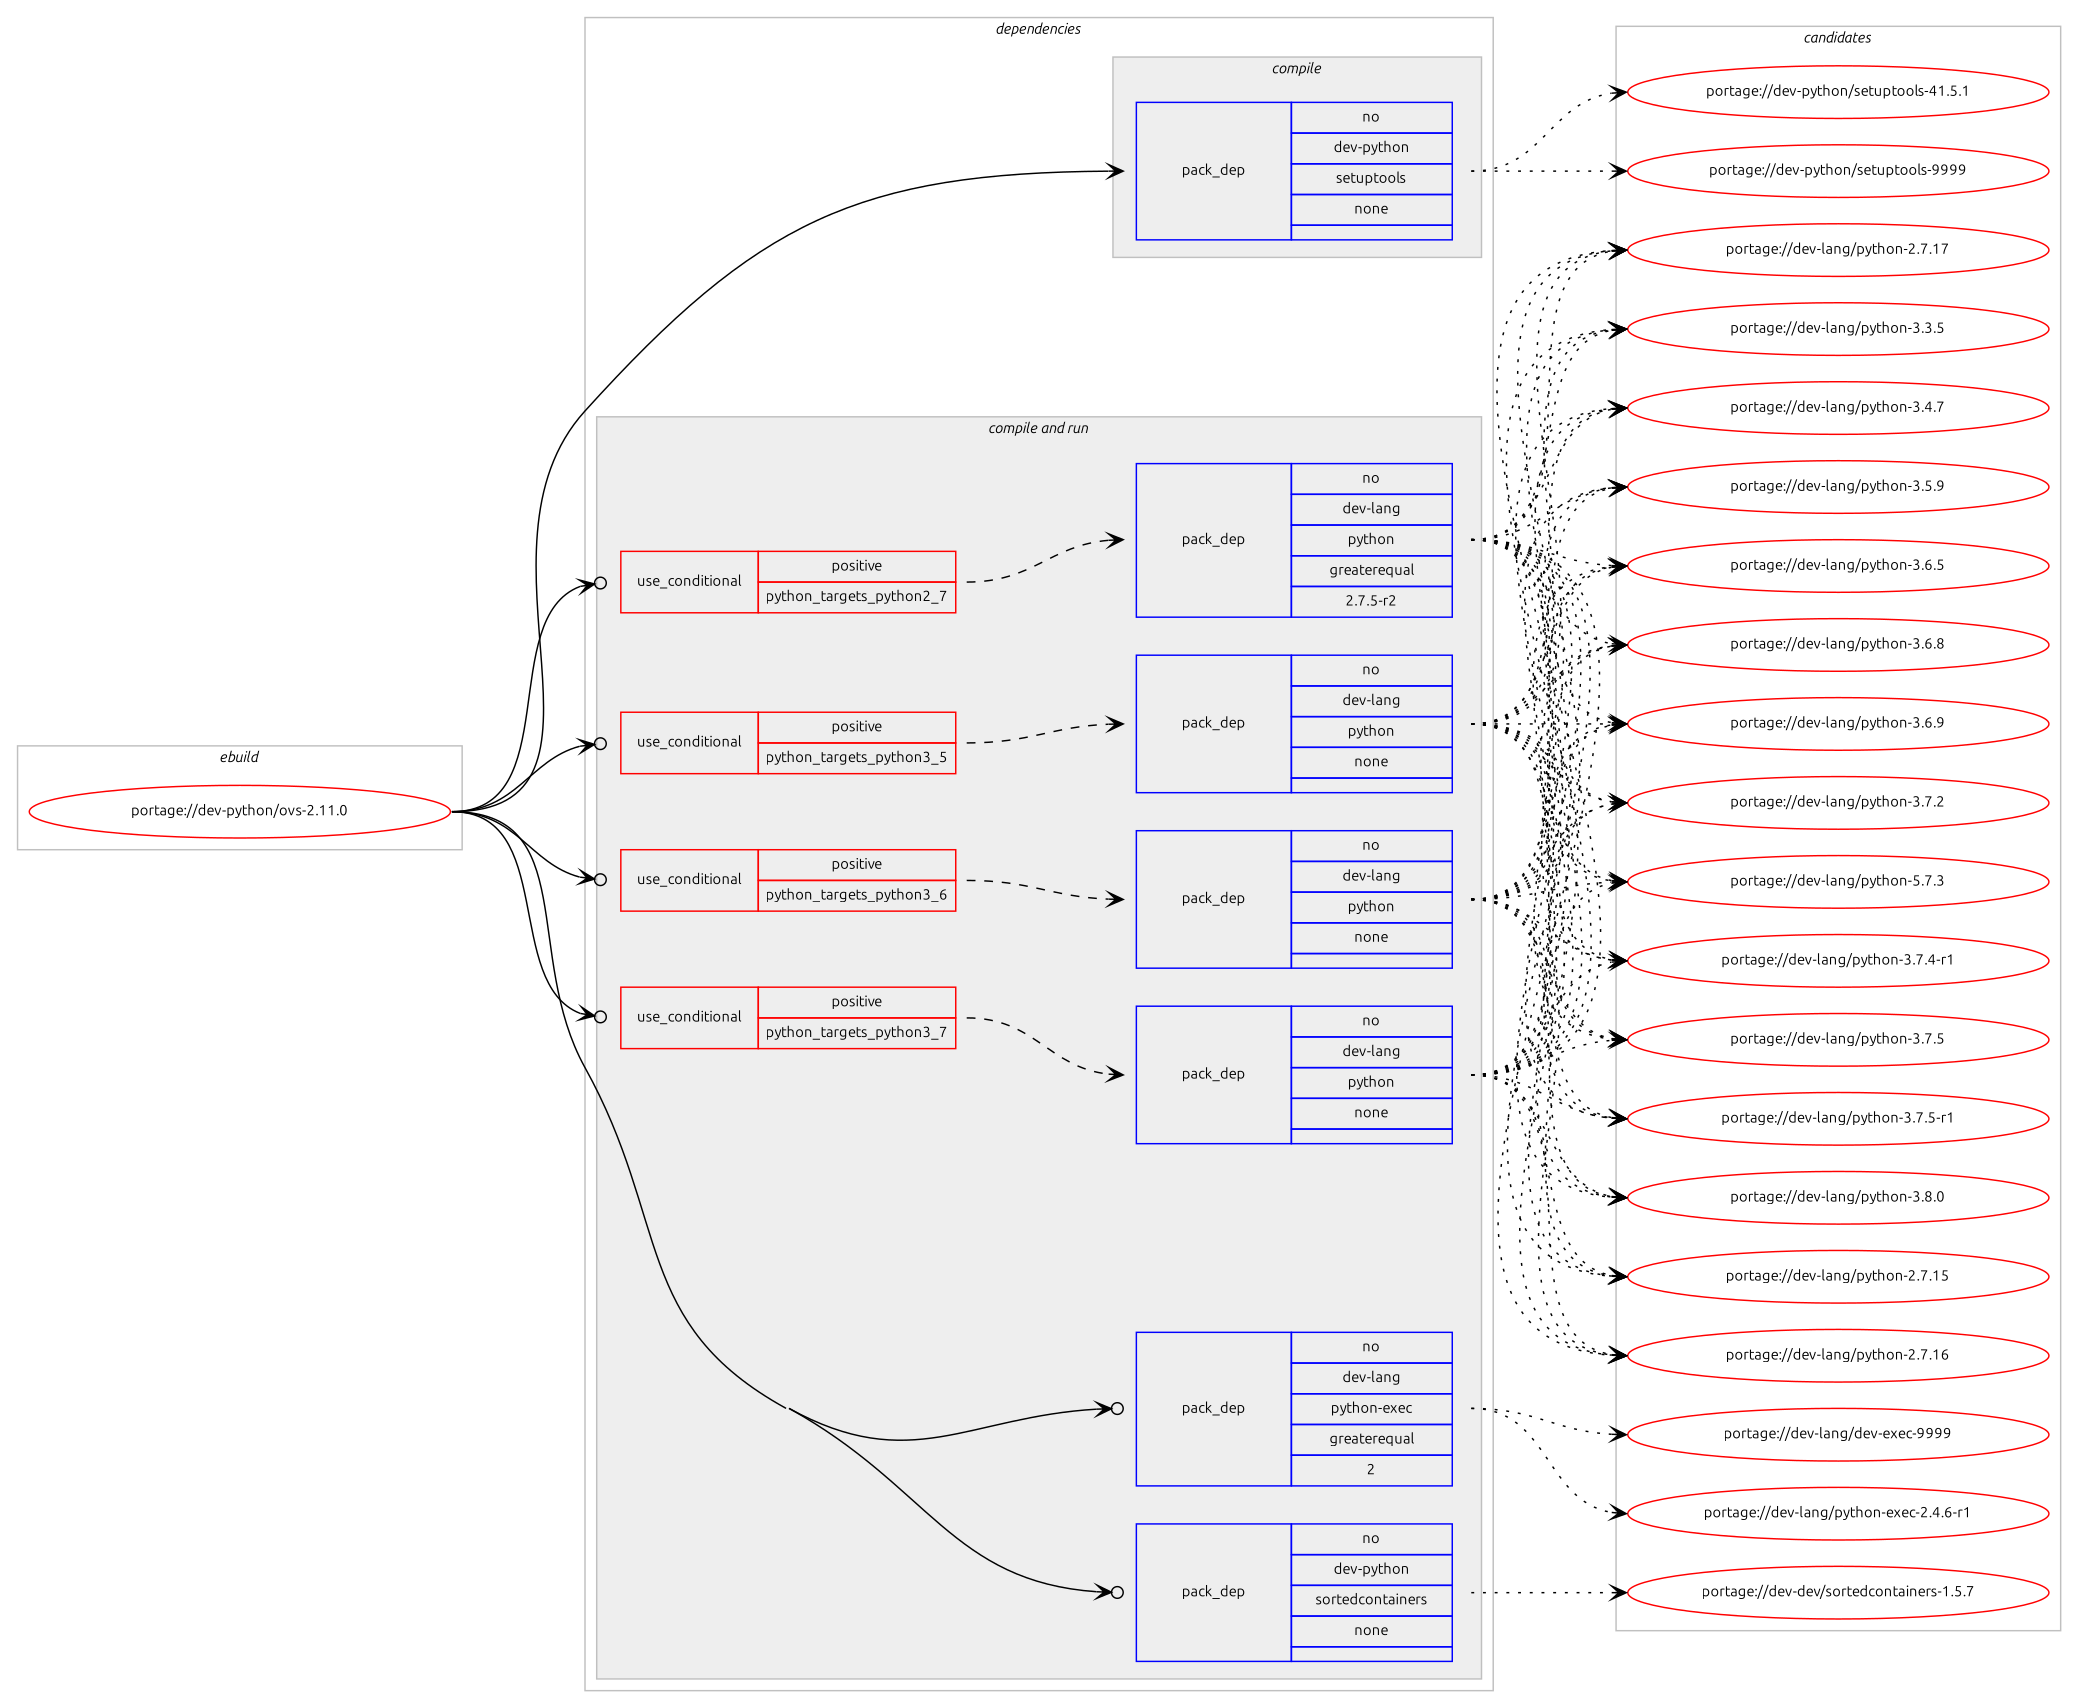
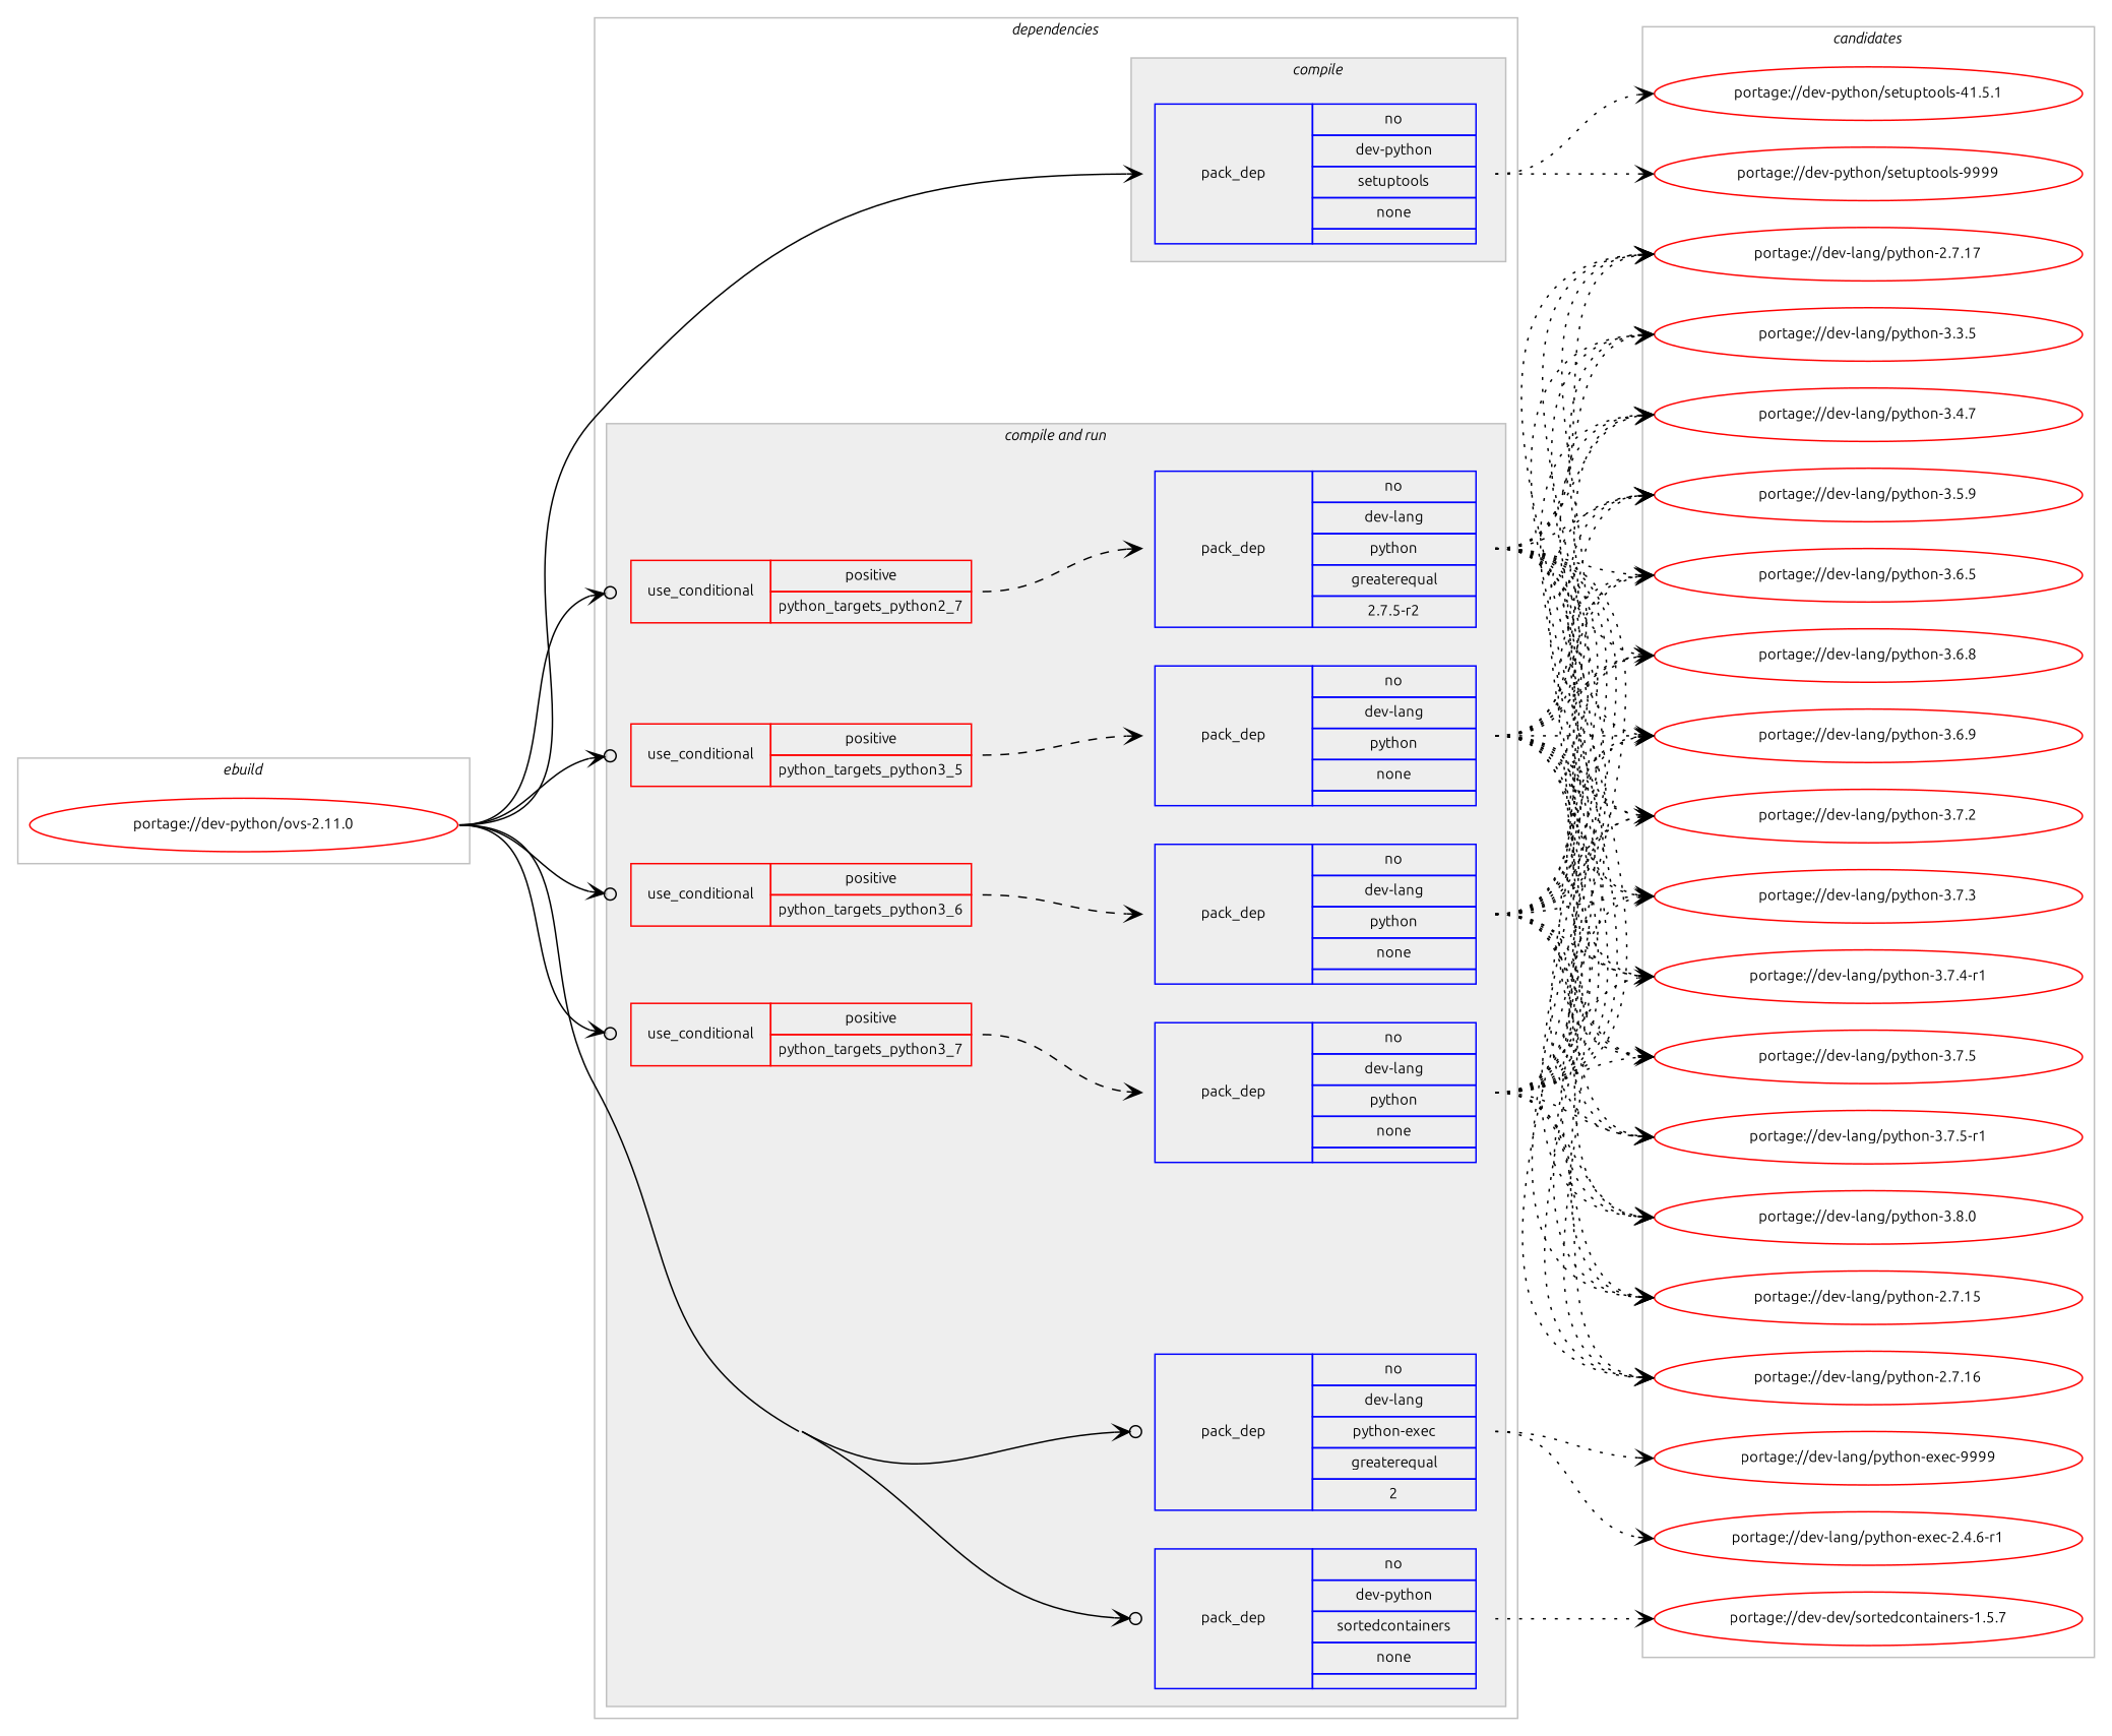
  digraph {
    compound=true
    concentrate=true
    fontname=Ubuntu
    fontsize=10
    newrank=true
    rankdir=LR
    ranksep=1.5
    node [color=red fontname=Ubuntu fontsize=10]
    edge [arrowhead=vee fontname=Ubuntu headport=w style=dotted tailport=e weight=100]
    n1 [label="portage://dev-python/ovs-2.11.0" width=4]
    n2 [color=blue label=<<TABLE BORDER="0" CELLBORDER="1" CELLSPACING="0" CELLPADDING="4" WIDTH="220"><TR><TD ROWSPAN="6" CELLPADDING="30">pack_dep</TD></TR><TR><TD WIDTH="110">no</TD></TR><TR><TD>dev-python</TD></TR><TR><TD>setuptools</TD></TR><TR><TD>none</TD></TR><TR><TD></TD></TR></TABLE>> shape=none]
    n3 [color=blue label=<<TABLE BORDER="0" CELLBORDER="1" CELLSPACING="0" CELLPADDING="4" WIDTH="220"><TR><TD ROWSPAN="6" CELLPADDING="30">pack_dep</TD></TR><TR><TD WIDTH="110">no</TD></TR><TR><TD>dev-lang</TD></TR><TR><TD>python</TD></TR><TR><TD>greaterequal</TD></TR><TR><TD>2.7.5-r2</TD></TR></TABLE>> shape=none]
    n4 [label=<<TABLE BORDER="0" CELLBORDER="1" CELLSPACING="0" CELLPADDING="4"><TR><TD ROWSPAN="3" CELLPADDING="10">use_conditional</TD></TR><TR><TD>positive</TD></TR><TR><TD>python_targets_python2_7</TD></TR></TABLE>> shape=none]
    n5 [color=blue label=<<TABLE BORDER="0" CELLBORDER="1" CELLSPACING="0" CELLPADDING="4" WIDTH="220"><TR><TD ROWSPAN="6" CELLPADDING="30">pack_dep</TD></TR><TR><TD WIDTH="110">no</TD></TR><TR><TD>dev-lang</TD></TR><TR><TD>python</TD></TR><TR><TD>none</TD></TR><TR><TD></TD></TR></TABLE>> shape=none]
    n6 [label=<<TABLE BORDER="0" CELLBORDER="1" CELLSPACING="0" CELLPADDING="4"><TR><TD ROWSPAN="3" CELLPADDING="10">use_conditional</TD></TR><TR><TD>positive</TD></TR><TR><TD>python_targets_python3_5</TD></TR></TABLE>> shape=none]
    n7 [color=blue label=<<TABLE BORDER="0" CELLBORDER="1" CELLSPACING="0" CELLPADDING="4" WIDTH="220"><TR><TD ROWSPAN="6" CELLPADDING="30">pack_dep</TD></TR><TR><TD WIDTH="110">no</TD></TR><TR><TD>dev-lang</TD></TR><TR><TD>python</TD></TR><TR><TD>none</TD></TR><TR><TD></TD></TR></TABLE>> shape=none]
    n8 [label=<<TABLE BORDER="0" CELLBORDER="1" CELLSPACING="0" CELLPADDING="4"><TR><TD ROWSPAN="3" CELLPADDING="10">use_conditional</TD></TR><TR><TD>positive</TD></TR><TR><TD>python_targets_python3_6</TD></TR></TABLE>> shape=none]
    n9 [color=blue label=<<TABLE BORDER="0" CELLBORDER="1" CELLSPACING="0" CELLPADDING="4" WIDTH="220"><TR><TD ROWSPAN="6" CELLPADDING="30">pack_dep</TD></TR><TR><TD WIDTH="110">no</TD></TR><TR><TD>dev-lang</TD></TR><TR><TD>python</TD></TR><TR><TD>none</TD></TR><TR><TD></TD></TR></TABLE>> shape=none]
    n10 [label=<<TABLE BORDER="0" CELLBORDER="1" CELLSPACING="0" CELLPADDING="4"><TR><TD ROWSPAN="3" CELLPADDING="10">use_conditional</TD></TR><TR><TD>positive</TD></TR><TR><TD>python_targets_python3_7</TD></TR></TABLE>> shape=none]
    n11 [color=blue label=<<TABLE BORDER="0" CELLBORDER="1" CELLSPACING="0" CELLPADDING="4" WIDTH="220"><TR><TD ROWSPAN="6" CELLPADDING="30">pack_dep</TD></TR><TR><TD WIDTH="110">no</TD></TR><TR><TD>dev-lang</TD></TR><TR><TD>python-exec</TD></TR><TR><TD>greaterequal</TD></TR><TR><TD>2</TD></TR></TABLE>> shape=none]
    n12 [color=blue label=<<TABLE BORDER="0" CELLBORDER="1" CELLSPACING="0" CELLPADDING="4" WIDTH="220"><TR><TD ROWSPAN="6" CELLPADDING="30">pack_dep</TD></TR><TR><TD WIDTH="110">no</TD></TR><TR><TD>dev-python</TD></TR><TR><TD>sortedcontainers</TD></TR><TR><TD>none</TD></TR><TR><TD></TD></TR></TABLE>> shape=none]
    n13 [label="portage://dev-python/setuptools-41.5.1" width=4]
    n14 [label="portage://dev-python/setuptools-9999" width=4]
    n15 [label="portage://dev-lang/python-2.7.15" width=4]
    n16 [label="portage://dev-lang/python-2.7.16" width=4]
    n17 [label="portage://dev-lang/python-2.7.17" width=4]
    n18 [label="portage://dev-lang/python-3.3.5" width=4]
    n19 [label="portage://dev-lang/python-3.4.7" width=4]
    n20 [label="portage://dev-lang/python-3.5.9" width=4]
    n21 [label="portage://dev-lang/python-3.6.5" width=4]
    n22 [label="portage://dev-lang/python-3.6.8" width=4]
    n23 [label="portage://dev-lang/python-3.6.9" width=4]
    n24 [label="portage://dev-lang/python-3.7.2" width=4]
-   n25 [label="portage://dev-lang/python-5.7.3" width=4]
+   n25 [label="portage://dev-lang/python-3.7.3" width=4]
    n26 [label="portage://dev-lang/python-3.7.4-r1" width=4]
    n27 [label="portage://dev-lang/python-3.7.5" width=4]
    n28 [label="portage://dev-lang/python-3.7.5-r1" width=4]
    n29 [label="portage://dev-lang/python-3.8.0" width=4]
    n30 [label="portage://dev-lang/python-exec-2.4.6-r1" width=4]
-   n31 [label="portage://dev-lang/dev-exec-9999" width=4]
+   n31 [label="portage://dev-lang/python-exec-9999" width=4]
    n32 [label="portage://dev-dev/sortedcontainers-1.5.7" width=4]
    subgraph cluster_1 {
      color=gray
      label=<<i>ebuild</i>>
      rank=same
      n1
    }
    subgraph cluster_2 {
      color=gray
      label=<<i>dependencies</i>>
      subgraph cluster_3 {
        color=gray
        fillcolor="#eeeeee"
        label=<<i>compile</i>>
        style=filled
        subgraph sub_4 {
          color=gray
          fillcolor="#eeeeee"
          label=<<i>compile</i>>
          style=filled
          n2
        }
      }
      subgraph cluster_5 {
        color=gray
        fillcolor="#eeeeee"
        label=<<i>compile and run</i>>
        style=filled
        subgraph sub_6 {
          color=gray
          fillcolor="#eeeeee"
          label=<<i>compile and run</i>>
          style=filled
          n4
          subgraph sub_7 {
            color=gray
            fillcolor="#eeeeee"
            label=<<i>compile and run</i>>
            style=filled
            n3
          }
        }
        subgraph sub_8 {
          color=gray
          fillcolor="#eeeeee"
          label=<<i>compile and run</i>>
          style=filled
          n6
          subgraph sub_9 {
            color=gray
            fillcolor="#eeeeee"
            label=<<i>compile and run</i>>
            style=filled
            n5
          }
        }
        subgraph sub_10 {
          color=gray
          fillcolor="#eeeeee"
          label=<<i>compile and run</i>>
          style=filled
          n8
          subgraph sub_11 {
            color=gray
            fillcolor="#eeeeee"
            label=<<i>compile and run</i>>
            style=filled
            n7
          }
        }
        subgraph sub_12 {
          color=gray
          fillcolor="#eeeeee"
          label=<<i>compile and run</i>>
          style=filled
          n10
          subgraph sub_13 {
            color=gray
            fillcolor="#eeeeee"
            label=<<i>compile and run</i>>
            style=filled
            n9
          }
        }
        subgraph sub_14 {
          color=gray
          fillcolor="#eeeeee"
          label=<<i>compile and run</i>>
          style=filled
          n11
        }
        subgraph sub_15 {
          color=gray
          fillcolor="#eeeeee"
          label=<<i>compile and run</i>>
          style=filled
          n12
        }
      }
      subgraph cluster_16 {
        color=gray
        fillcolor="#eeeeee"
        label=<<i>run</i>>
        style=filled
      }
    }
    subgraph cluster_17 {
      color=gray
      label=<<i>candidates</i>>
      rank=same
      subgraph sub_18 {
        color=black
        label=<<i>candidates</i>>
        nodesep=1
        rank=same
        n13
        n14
      }
      subgraph sub_19 {
        color=black
        label=<<i>candidates</i>>
        nodesep=1
        rank=same
        n15
        n16
        n17
        n18
        n19
        n20
        n21
        n22
        n23
        n24
        n25
        n26
        n27
        n28
        n29
      }
      subgraph sub_20 {
        color=black
        label=<<i>candidates</i>>
        nodesep=1
        rank=same
        n15
        n16
        n17
        n18
        n19
        n20
        n21
        n22
        n23
        n24
        n25
        n26
        n27
        n28
        n29
      }
      subgraph sub_21 {
        color=black
        label=<<i>candidates</i>>
        nodesep=1
        rank=same
        n15
        n16
        n17
        n18
        n19
        n20
        n21
        n22
        n23
        n24
        n25
        n26
        n27
        n28
        n29
      }
      subgraph sub_22 {
        color=black
        label=<<i>candidates</i>>
        nodesep=1
        rank=same
        n15
        n16
        n17
        n18
        n19
        n20
        n21
        n22
        n23
        n24
        n25
        n26
        n27
        n28
        n29
      }
      subgraph sub_23 {
        color=black
        label=<<i>candidates</i>>
        nodesep=1
        rank=same
        n30
        n31
      }
      subgraph sub_24 {
        color=black
        label=<<i>candidates</i>>
        nodesep=1
        rank=same
        n32
      }
    }
    n1 -> n2 [style=solid weight=20]
    n1 -> n4 [arrowhead=odotvee style=solid weight=20]
    n1 -> n6 [arrowhead=odotvee style=solid weight=20]
    n1 -> n8 [arrowhead=odotvee style=solid weight=20]
    n1 -> n10 [arrowhead=odotvee style=solid weight=20]
    n1 -> n11 [arrowhead=odotvee style=solid weight=20]
    n1 -> n12 [arrowhead=odotvee style=solid weight=20]
    n2 -> n13
    n2 -> n14
    n3 -> n15
    n3 -> n16
    n3 -> n17
    n3 -> n18
    n3 -> n19
    n3 -> n20
    n3 -> n21
    n3 -> n22
    n3 -> n23
    n3 -> n24
    n3 -> n25
    n3 -> n26
    n3 -> n27
    n3 -> n28
    n3 -> n29
    n4 -> n3 [style=dashed weight=20]
    n5 -> n15
    n5 -> n16
    n5 -> n17
    n5 -> n18
    n5 -> n19
    n5 -> n20
    n5 -> n21
    n5 -> n22
    n5 -> n23
    n5 -> n24
    n5 -> n25
    n5 -> n26
    n5 -> n27
    n5 -> n28
    n5 -> n29
    n6 -> n5 [style=dashed weight=20]
    n7 -> n15
    n7 -> n16
    n7 -> n17
    n7 -> n18
    n7 -> n19
    n7 -> n20
    n7 -> n21
    n7 -> n22
    n7 -> n23
    n7 -> n24
    n7 -> n25
    n7 -> n26
    n7 -> n27
    n7 -> n28
    n7 -> n29
    n8 -> n7 [style=dashed weight=20]
    n9 -> n15
    n9 -> n16
    n9 -> n17
    n9 -> n18
    n9 -> n19
    n9 -> n20
    n9 -> n21
    n9 -> n22
    n9 -> n23
    n9 -> n24
    n9 -> n25
    n9 -> n26
    n9 -> n27
    n9 -> n28
    n9 -> n29
    n10 -> n9 [style=dashed weight=20]
    n11 -> n30
    n11 -> n31
    n12 -> n32
  }
